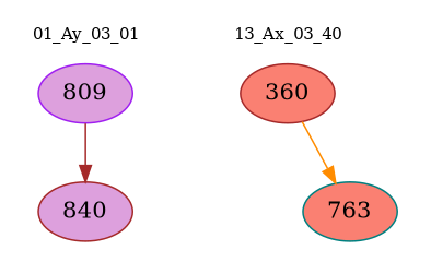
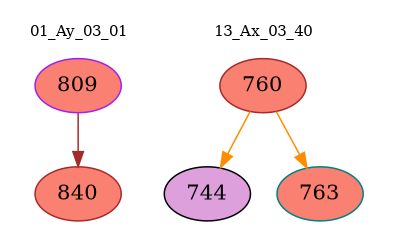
  digraph {
    node [color=brown fillcolor=plum style=filled]
    edge [color=darkorange style=solid]
-   n1 [color=purple label=809]
-   n2 [label=840]
-   n3 [fillcolor=salmon label=360]
+   n1 [color=purple fillcolor=salmon label=809]
+   n2 [fillcolor=salmon label=840]
+   n3 [fillcolor=salmon label=760]
+   n4 [color=black label=744]
    n5 [color=teal fillcolor=salmon label=763]
    subgraph cluster_1 {
      color=white
      fontsize=10
      label="01_Ay_03_01"
      n1
      n2
    }
    subgraph cluster_2 {
      color=white
      fontsize=10
      label="13_Ax_03_40"
      n3
+     n4
      n5
    }
    n1 -> n2 [color=brown]
+   n3 -> n4
    n3 -> n5
  }
